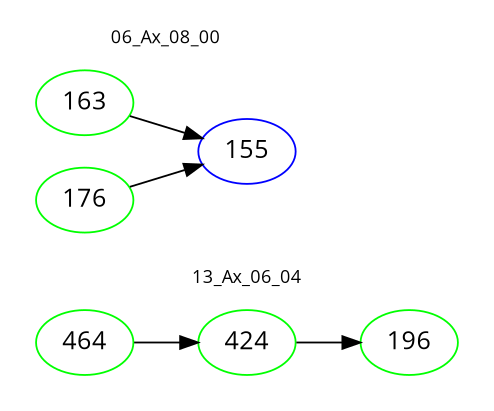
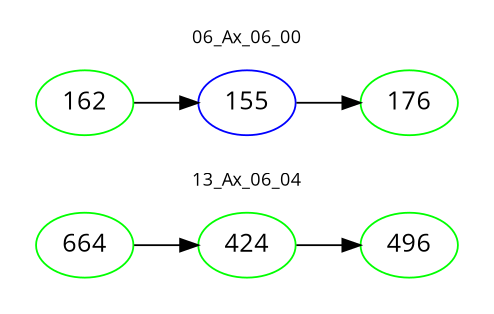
  digraph {
    fontname="Open Sans"
    rankdir=LR
    node [color=green fontname="Open Sans"]
    edge [color=black fontname="Open Sans"]
-   n1 [label=464]
+   n1 [label=664]
    n2 [label=424]
-   n3 [label=196]
-   n4 [label=163]
+   n3 [label=496]
+   n4 [label=162]
    n5 [color=blue label=155]
    n6 [label=176]
    subgraph cluster_1 {
      color=white
      fontsize=10
      label="13_Ax_06_04"
      n1
      n2
      n3
    }
    subgraph cluster_2 {
      color=white
      fontsize=10
-     label="06_Ax_08_00"
+     label="06_Ax_06_00"
      n4
      n5
      n6
    }
    n1 -> n2
    n2 -> n3
    n4 -> n5
-   n6 -> n5
+   n5 -> n6
  }
